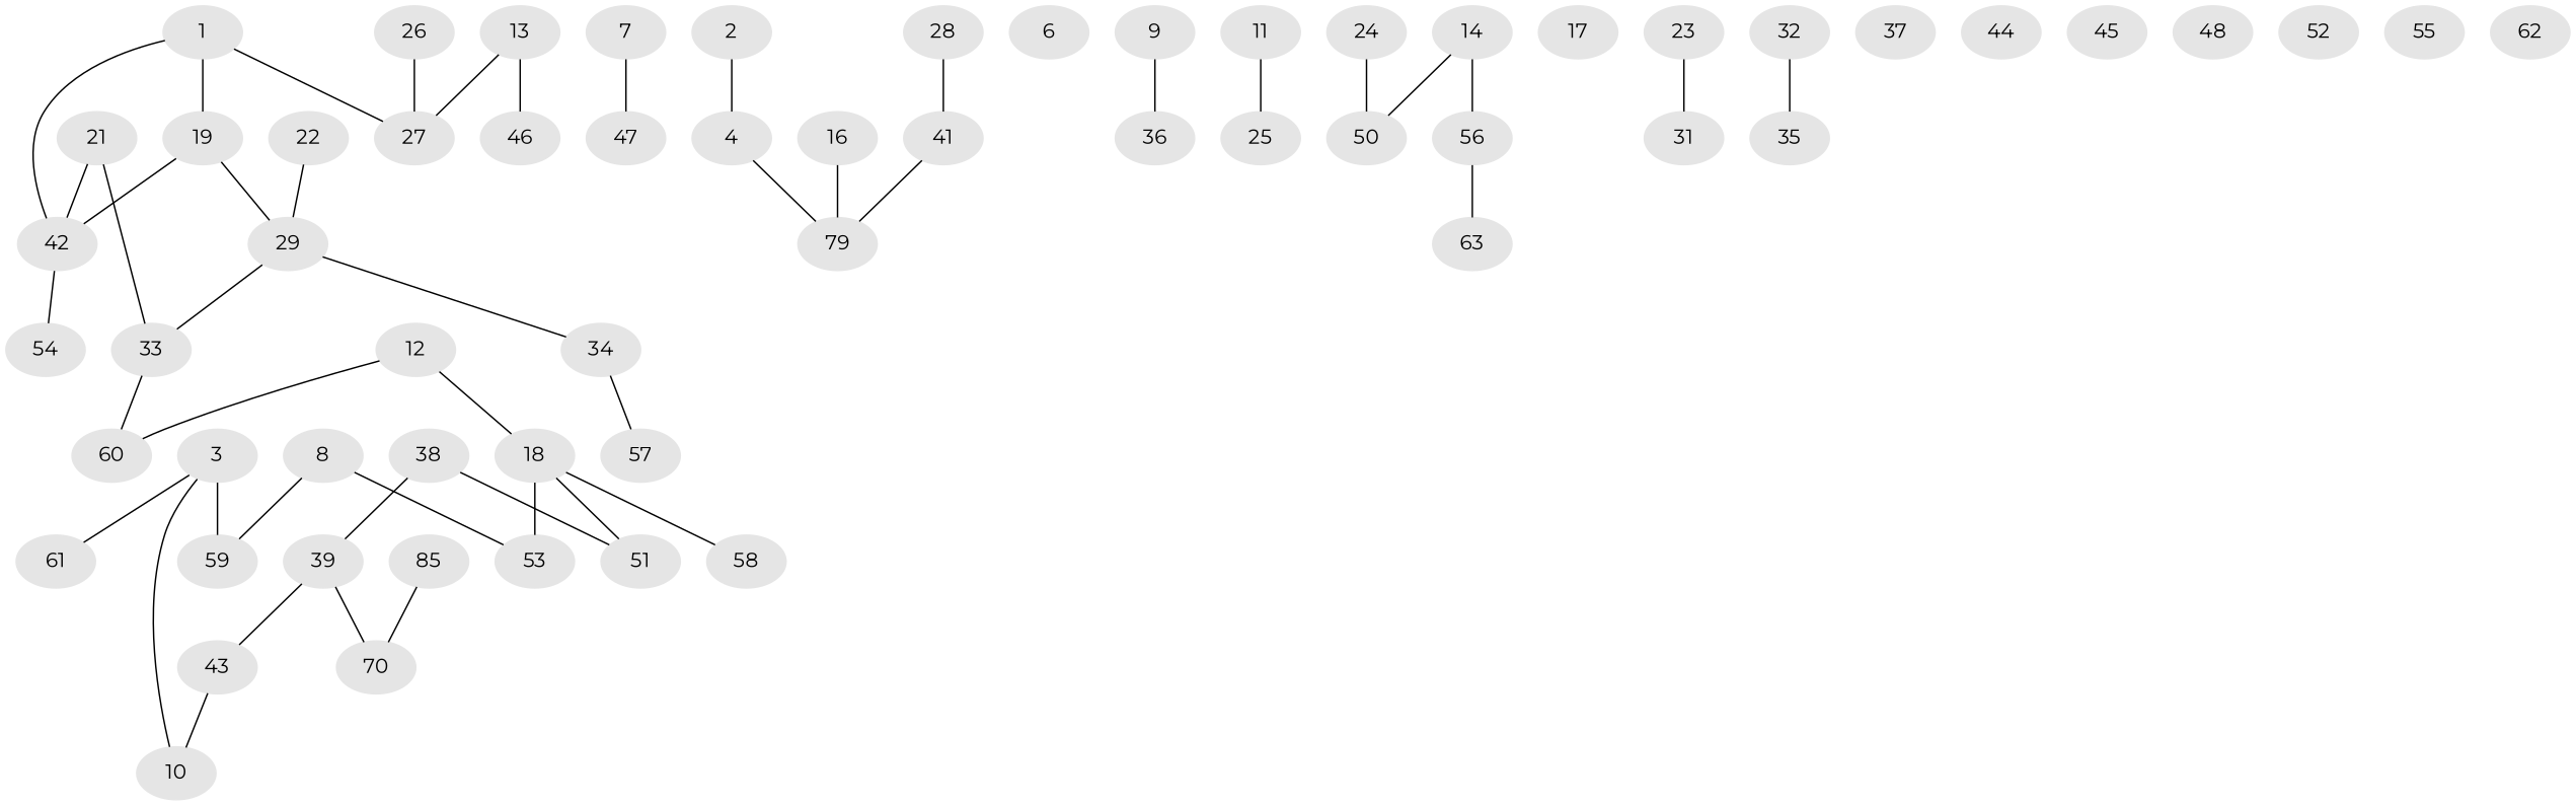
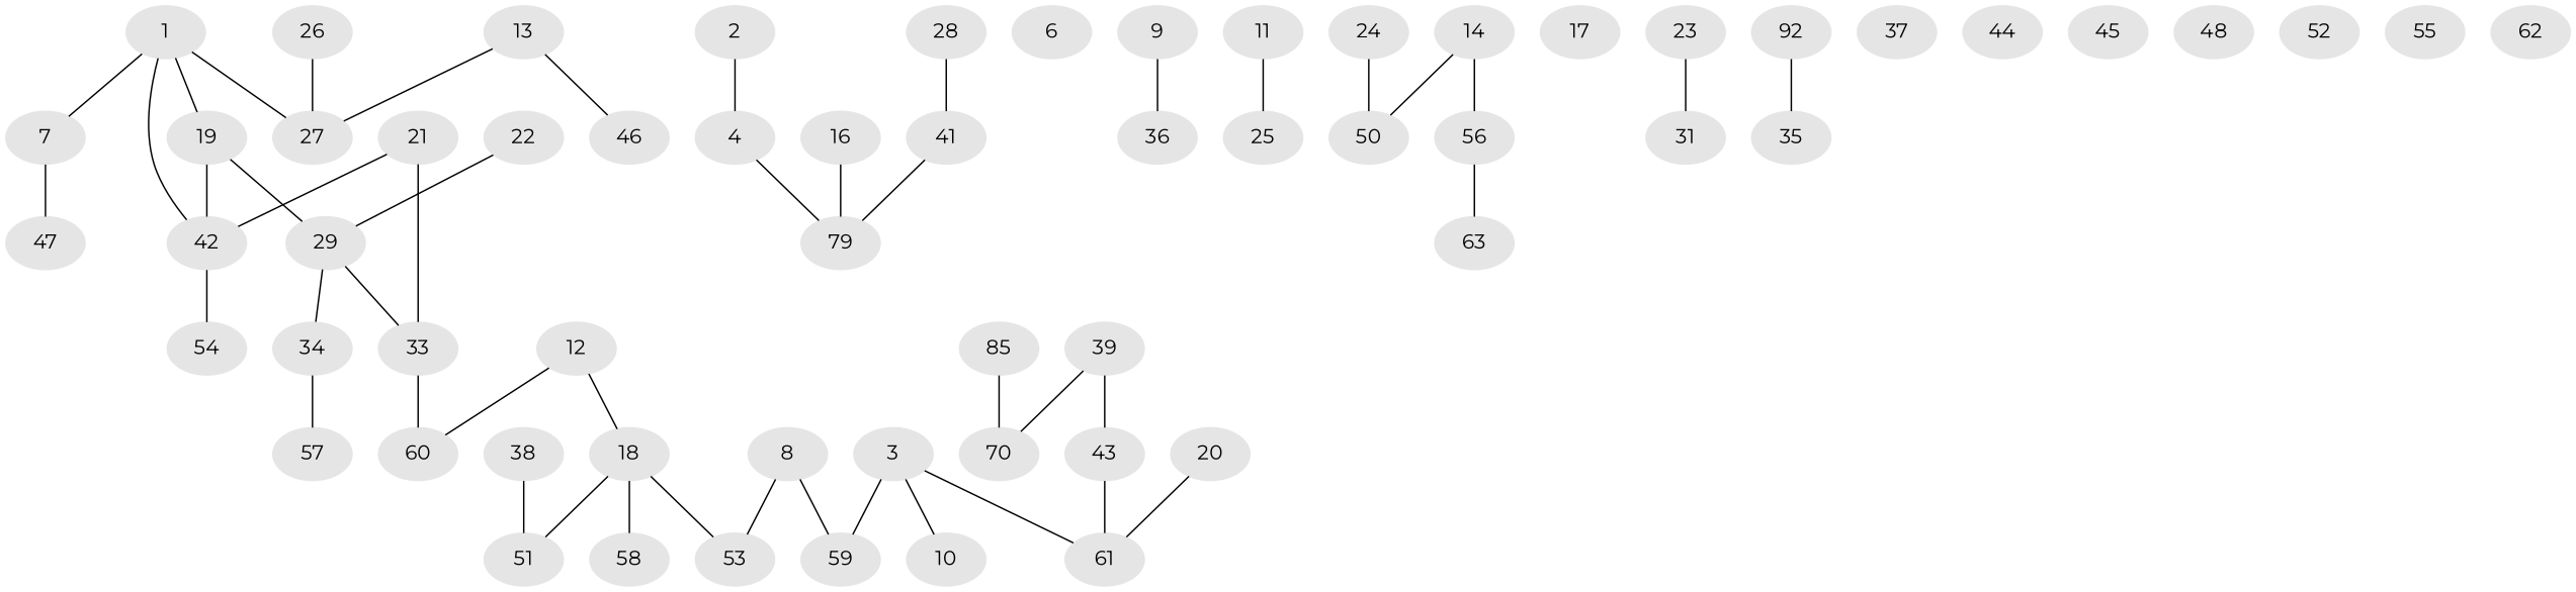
  graph {
    fontname=Montserrat
    node [color=gray90 fontname=Montserrat style=filled]
    edge [fontname=Montserrat]
    1
    7
    19
    27
    42
    47
    29
    54
    2
    4
    n11 [label=79]
    3
    10
    59
    61
    18
    53
    51
    58
    6
    8
    9
    36
    11
    25
    12
    60
    13
    46
    14
    50
    56
    63
    n34 [label=85]
    n35 [label=70]
    16
    17
    33
    34
+   20
    21
    22
    23
    31
    24
    26
    28
    41
    57
    38
    39
-   32
+   32 [label=92]
    35
    37
    43
    44
    45
    48
    52
    55
    62
+   1 -- 7
    1 -- 19
    1 -- 27
    1 -- 42
    7 -- 47
    19 -- 42
    19 -- 29
    42 -- 54
    29 -- 33
    29 -- 34
    2 -- 4
    4 -- n11
    3 -- 10
    3 -- 59
    3 -- 61
    18 -- 53
    18 -- 51
    18 -- 58
    8 -- 59
    8 -- 53
    9 -- 36
    11 -- 25
    12 -- 18
    12 -- 60
    13 -- 27
    13 -- 46
    14 -- 50
    14 -- 56
    56 -- 63
    n34 -- n35
    16 -- n11
    33 -- 60
    34 -- 57
+   20 -- 61
    21 -- 42
    21 -- 33
    22 -- 29
    23 -- 31
    24 -- 50
    26 -- 27
    28 -- 41
    41 -- n11
    38 -- 51
-   38 -- 39
    39 -- n35
    39 -- 43
    32 -- 35
-   43 -- 10
+   43 -- 61
  }
